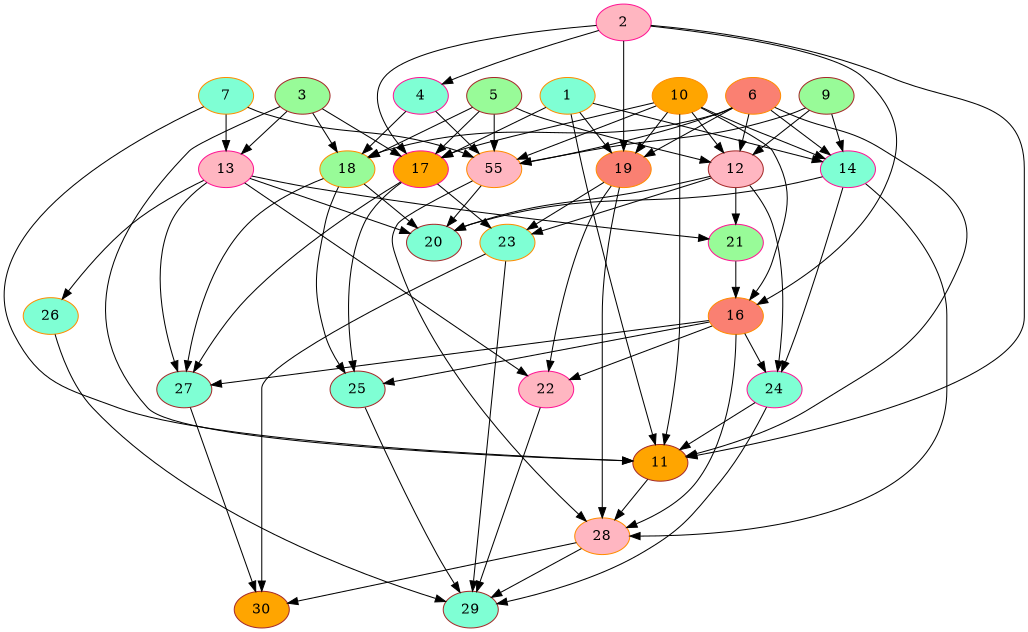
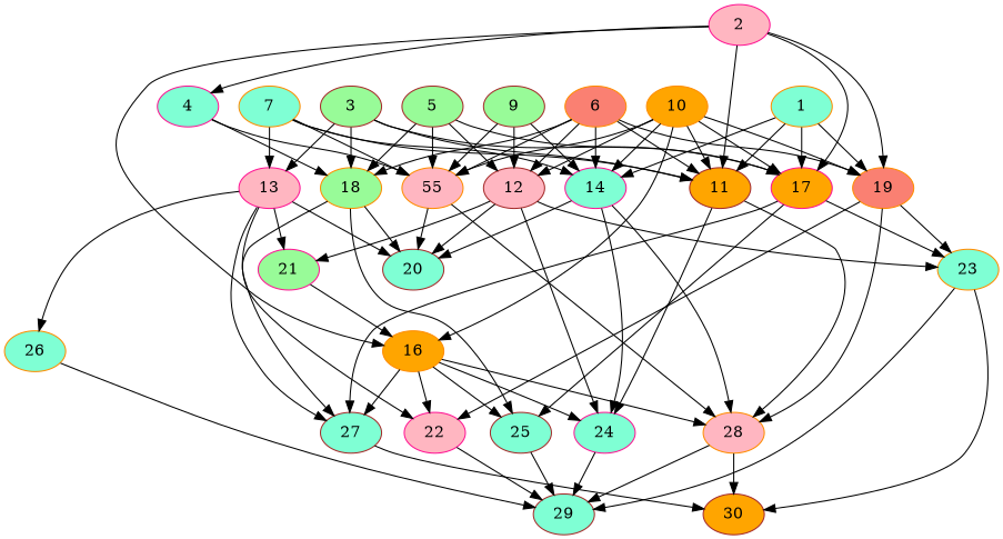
  digraph {
    node [alpha=0.15 color=darkorange fillcolor=aquamarine style=filled]
    1 [expect_size=34927616]
    11 [alpha=0.17 color=brown expect_size=46321664 fillcolor=orange]
    14 [alpha=0.10 color=deeppink expect_size=10964992]
    17 [alpha=0.19 color=deeppink expect_size=36253696 fillcolor=orange]
    19 [alpha=0.13 expect_size=21008384 fillcolor=salmon]
    24 [alpha=0.20 color=deeppink expect_size=26612736]
    28 [alpha=0.05 expect_size=27898880 fillcolor=lightpink]
    20 [alpha=0.18 color=brown expect_size=23017472]
    23 [alpha=0.19 expect_size=32267264]
    27 [alpha=0.14 color=brown expect_size=29958144]
    25 [alpha=0.10 color=brown expect_size=50216960]
    22 [alpha=0.12 color=deeppink expect_size=37387264 fillcolor=lightpink]
    29 [alpha=0.11 color=brown expect_size=17101824]
    30 [alpha=0.04 color=brown expect_size=47186944 fillcolor=orange]
    2 [alpha=0.04 color=deeppink expect_size=5491712 fillcolor=lightpink]
-   16 [alpha=0.02 expect_size=17377280 fillcolor=salmon]
+   16 [alpha=0.02 expect_size=17377280 fillcolor=orange]
    4 [alpha=0.01 color=deeppink expect_size=38537216]
    18 [expect_size=13686784 fillcolor=palegreen]
    21 [color=deeppink expect_size=44888064 fillcolor=palegreen]
    3 [alpha=0.06 color=brown expect_size=26652672 fillcolor=palegreen]
    13 [alpha=0.18 color=deeppink expect_size=43710464 fillcolor=lightpink]
    26 [alpha=0.13 expect_size=25229312]
    n23 [alpha=0.09 expect_size=14110720 fillcolor=lightpink label=55]
    5 [alpha=0.01 color=brown expect_size=27227136 fillcolor=palegreen]
    12 [alpha=0.18 color=brown expect_size=34083840 fillcolor=lightpink]
    6 [alpha=0.08 expect_size=36722688 fillcolor=salmon]
    7 [alpha=0.10 expect_size=48369664]
    9 [alpha=0.01 color=brown expect_size=39251968 fillcolor=palegreen]
    10 [alpha=0.09 expect_size=25148416 fillcolor=orange]
    1 -> 11
    1 -> 14
    1 -> 17
    1 -> 19
-   24 -> 11
+   11 -> 24
    11 -> 28
    14 -> 24
    14 -> 28
    14 -> 20
    17 -> 23
    17 -> 27
    17 -> 25
    19 -> 28
    19 -> 23
    19 -> 22
    24 -> 29
    28 -> 29
    28 -> 30
    23 -> 29
    23 -> 30
    27 -> 30
    25 -> 29
    22 -> 29
    2 -> 11
    2 -> 17
    2 -> 19
    2 -> 16
    2 -> 4
    16 -> 24
    16 -> 28
    16 -> 27
    16 -> 25
    16 -> 22
    4 -> 18
    4 -> n23
    18 -> 20
    18 -> 27
    18 -> 25
    21 -> 16
    3 -> 11
    3 -> 17
    3 -> 18
    3 -> 13
    13 -> 20
    13 -> 27
    13 -> 22
    13 -> 21
    13 -> 26
    26 -> 29
    n23 -> 28
    n23 -> 20
    5 -> 17
    5 -> 18
    5 -> n23
    5 -> 12
    12 -> 24
    12 -> 20
    12 -> 23
    12 -> 21
    6 -> 11
    6 -> 14
    6 -> 19
    6 -> 18
    6 -> n23
    6 -> 12
    7 -> 11
+   7 -> 14
    7 -> 13
    7 -> n23
    9 -> 14
    9 -> n23
    9 -> 12
    10 -> 11
    10 -> 14
    10 -> 17
    10 -> 19
    10 -> 16
    10 -> n23
    10 -> 12
  }
